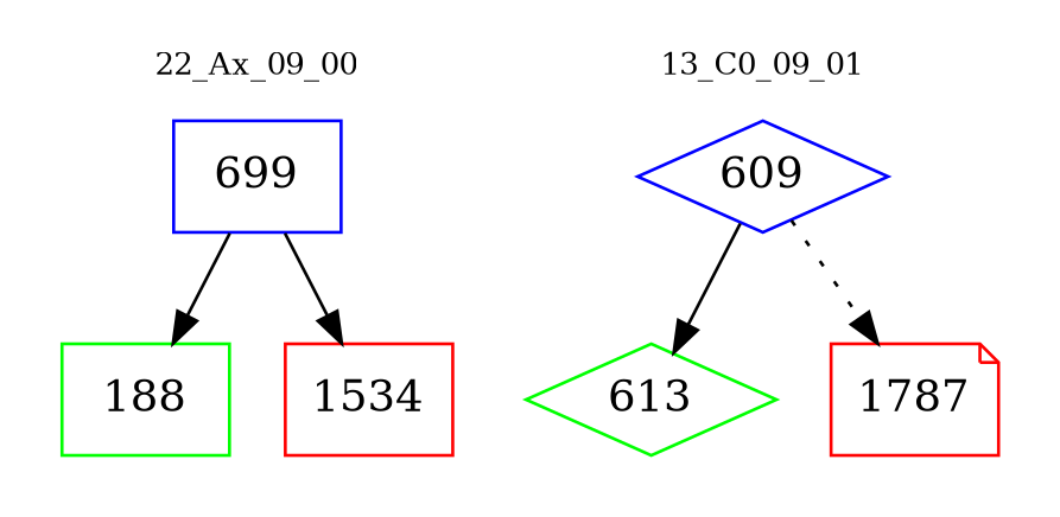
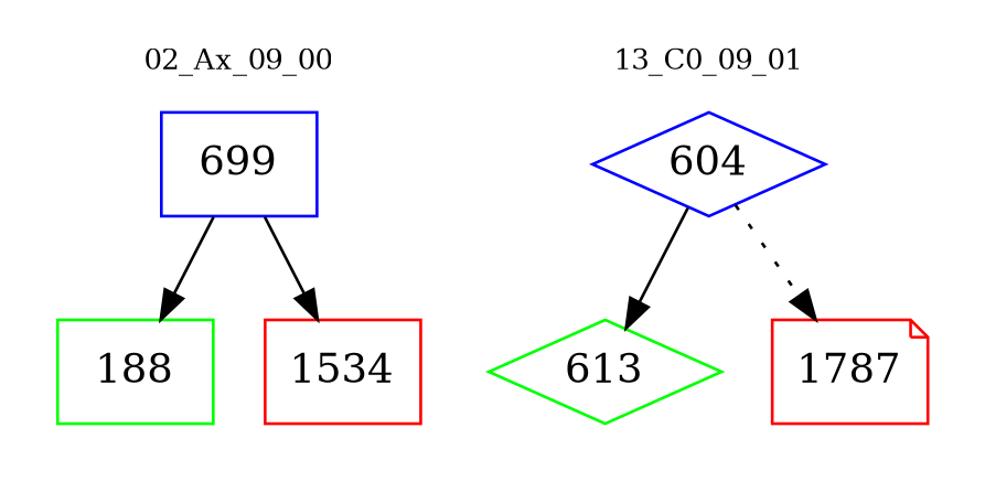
  digraph {
    node [color=blue shape=box]
    edge [color=black style=solid]
    n1 [label=699]
    n2 [color=green label=188]
    n3 [color=red label=1534]
-   n4 [label=609 shape=diamond]
+   n4 [label=604 shape=diamond]
    n5 [color=green label=613 shape=diamond]
    n6 [color=red label=1787 shape=note]
    subgraph cluster_1 {
      color=white
      fontsize=10
-     label="22_Ax_09_00"
+     label="02_Ax_09_00"
      n1
      n2
      n3
    }
    subgraph cluster_2 {
      color=white
      fontsize=10
      label="13_C0_09_01"
      n4
      n5
      n6
    }
    n1 -> n2
    n1 -> n3
    n4 -> n5
    n4 -> n6 [style=dotted]
  }
